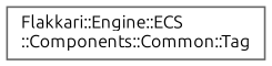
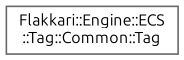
  digraph {
    rankdir=LR
    fontname=Ubuntu
-   n1 [color=grey40 fillcolor=white fontname=Ubuntu fontsize=10 height=0.2 label="Flakkari::Engine::ECS\l::Components::Common::Tag" shape=box style=filled width=0.4]
+   n1 [color=grey40 fillcolor=white fontname=Ubuntu fontsize=10 height=0.2 label="Flakkari::Engine::ECS\l::Tag::Common::Tag" shape=box style=filled width=0.4]
  }
